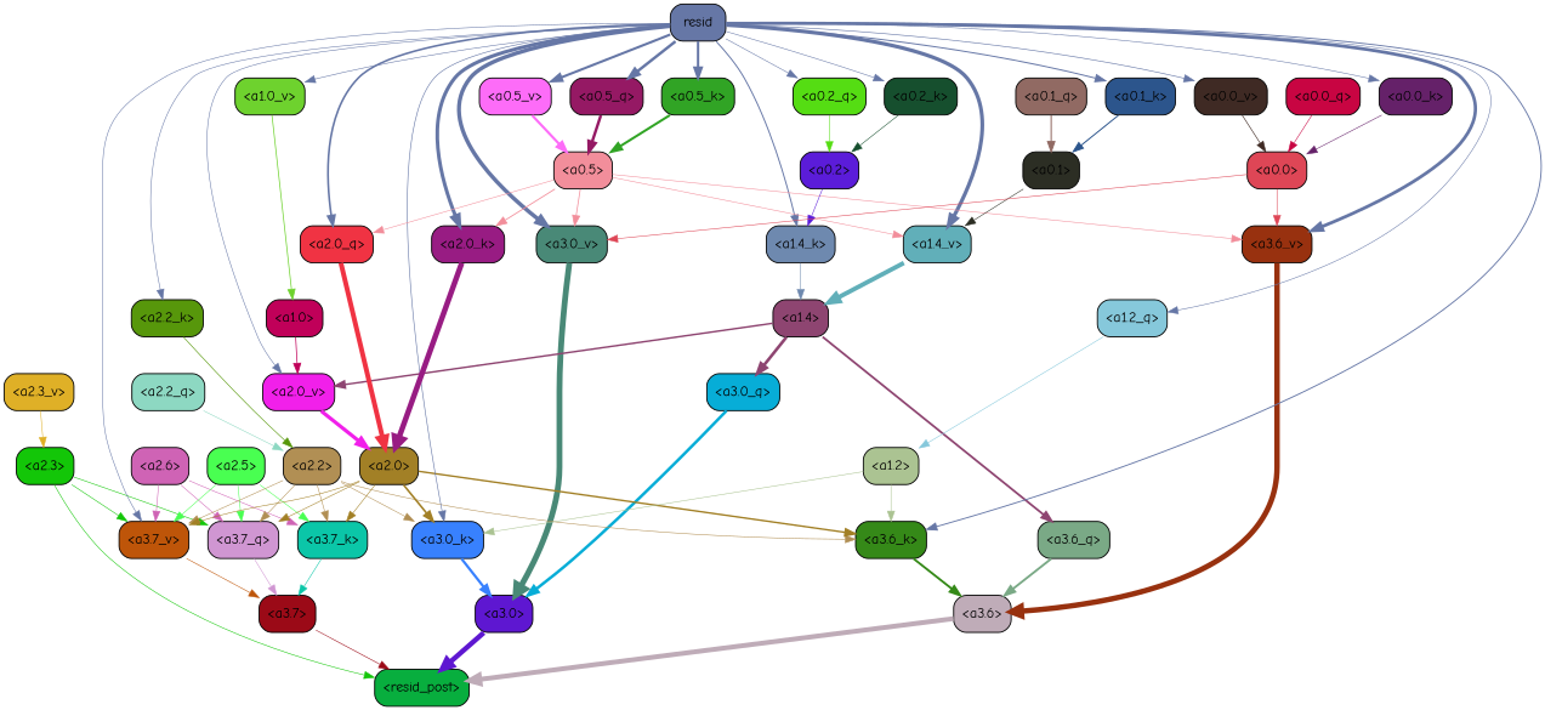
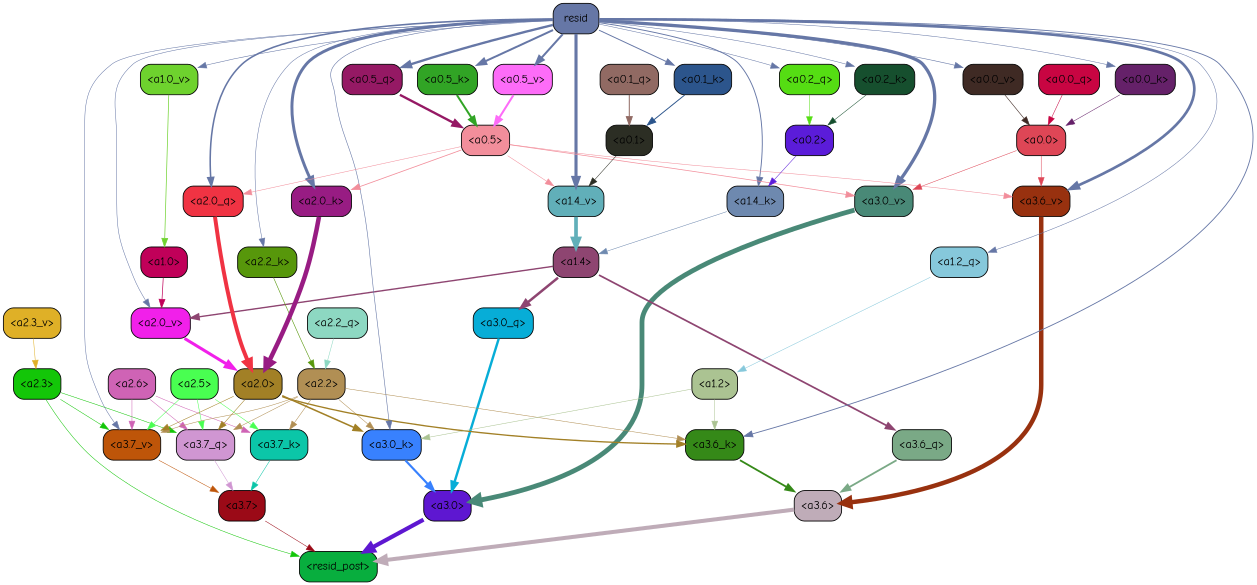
  strict digraph {
    fontname="Comic Neue"
    splines=true
    node [color=black fontname="Comic Neue" shape=box style="filled, rounded"]
    edge [color="#6677a6" fontname="Comic Neue" penwidth=0.6]
    "<a3.7>" [fillcolor="#9b0a17"]
    "<resid_post>" [fillcolor="#08ae3e"]
    "<a3.6>" [fillcolor="#bfacb8"]
    "<a3.0>" [fillcolor="#5e17d1"]
    "<a2.3>" [fillcolor="#13c608"]
    "<a3.7_q>" [fillcolor="#d096d2"]
    "<a3.7_v>" [fillcolor="#be5509"]
    "<a3.7_k>" [fillcolor="#0bc6a8"]
    "<a3.6_q>" [fillcolor="#7aa986"]
    "<a3.0_q>" [fillcolor="#07add7"]
    "<a3.6_k>" [fillcolor="#358918"]
    "<a3.0_k>" [fillcolor="#3881fe"]
    "<a3.6_v>" [fillcolor="#98310f"]
    "<a3.0_v>" [fillcolor="#498977"]
    "<a2.6>" [fillcolor="#cf63b5"]
    "<a2.5>" [fillcolor="#49ff51"]
    "<a2.2>" [fillcolor="#b18f54"]
    "<a2.0>" [fillcolor="#a28026"]
    "<a1.4>" [fillcolor="#8e4571"]
    "<a2.0_v>" [fillcolor="#f120ea"]
    "<a1.2>" [fillcolor="#abc392"]
    n22 [fillcolor="#6677a6" label=resid]
    "<a2.0_q>" [fillcolor="#f03343"]
    "<a2.2_k>" [fillcolor="#57970b"]
    "<a2.0_k>" [fillcolor="#981c83"]
    "<a1.2_q>" [fillcolor="#86c8db"]
    "<a1.4_k>" [fillcolor="#6e89af"]
    "<a1.4_v>" [fillcolor="#61afb9"]
    "<a1.0_v>" [fillcolor="#6ed22e"]
    "<a0.5_q>" [fillcolor="#951964"]
    "<a0.2_q>" [fillcolor="#55dd13"]
    "<a0.5_k>" [fillcolor="#31a425"]
    "<a0.2_k>" [fillcolor="#164f2e"]
    "<a0.1_k>" [fillcolor="#2c558c"]
    "<a0.0_k>" [fillcolor="#652169"]
    "<a0.5_v>" [fillcolor="#fd6cf8"]
    "<a0.0_v>" [fillcolor="#3f2a24"]
    "<a1.0>" [fillcolor="#c00059"]
    "<a0.5>" [fillcolor="#f28e9b"]
    "<a0.2>" [fillcolor="#5b1cd9"]
    "<a0.1>" [fillcolor="#2c2e24"]
    "<a0.0>" [fillcolor="#de4656"]
    "<a2.2_q>" [fillcolor="#8dd8c2"]
    "<a2.3_v>" [fillcolor="#dfb027"]
    "<a0.1_q>" [fillcolor="#916a63"]
    "<a0.0_q>" [fillcolor="#c80542"]
    "<a3.7>" -> "<resid_post>" [color="#9b0a17"]
    "<a3.6>" -> "<resid_post>" [color="#bfacb8" penwidth=4.751592040061951]
    "<a3.0>" -> "<resid_post>" [color="#5e17d1" penwidth=4.904066681861877]
    "<a2.3>" -> "<resid_post>" [color="#13c608"]
    "<a2.3>" -> "<a3.7_q>" [color="#13c608"]
    "<a2.3>" -> "<a3.7_v>" [color="#13c608"]
    "<a3.7_q>" -> "<a3.7>" [color="#d096d2"]
    "<a3.7_v>" -> "<a3.7>" [color="#be5509"]
    "<a3.7_k>" -> "<a3.7>" [color="#0bc6a8"]
    "<a3.6_q>" -> "<a3.6>" [color="#7aa986" penwidth=2.160832464694977]
    "<a3.0_q>" -> "<a3.0>" [color="#07add7" penwidth=2.870753765106201]
    "<a3.6_k>" -> "<a3.6>" [color="#358918" penwidth=2.13908451795578]
    "<a3.0_k>" -> "<a3.0>" [color="#3881fe" penwidth=2.520303964614868]
    "<a3.6_v>" -> "<a3.6>" [color="#98310f" penwidth=5.297133803367615]
    "<a3.0_v>" -> "<a3.0>" [color="#498977" penwidth=5.680712580680847]
    "<a2.6>" -> "<a3.7_q>" [color="#cf63b5"]
    "<a2.6>" -> "<a3.7_v>" [color="#cf63b5"]
    "<a2.6>" -> "<a3.7_k>" [color="#cf63b5"]
    "<a2.5>" -> "<a3.7_q>" [color="#49ff51"]
    "<a2.5>" -> "<a3.7_v>" [color="#49ff51"]
    "<a2.5>" -> "<a3.7_k>" [color="#49ff51"]
    "<a2.2>" -> "<a3.7_q>" [color="#b18f54"]
    "<a2.2>" -> "<a3.7_v>" [color="#b18f54"]
    "<a2.2>" -> "<a3.7_k>" [color="#b18f54"]
    "<a2.2>" -> "<a3.6_k>" [color="#b18f54"]
    "<a2.2>" -> "<a3.0_k>" [color="#b18f54"]
    "<a2.0>" -> "<a3.7_q>" [color="#a28026"]
    "<a2.0>" -> "<a3.7_v>" [color="#a28026"]
-   "<a2.0>" -> "<a3.7_k>" [color="#a28026"]
    "<a2.0>" -> "<a3.6_k>" [color="#a28026" penwidth=1.5897698998451233]
    "<a2.0>" -> "<a3.0_k>" [color="#a28026" penwidth=1.8405593037605286]
    "<a1.4>" -> "<a3.6_q>" [color="#8e4571" penwidth=2.038943290710449]
    "<a1.4>" -> "<a3.0_q>" [color="#8e4571" penwidth=2.9756359085440636]
    "<a1.4>" -> "<a2.0_v>" [color="#8e4571" penwidth=1.6503054380882531]
    "<a2.0_v>" -> "<a2.0>" [color="#f120ea" penwidth=3.5938978791236877]
    "<a1.2>" -> "<a3.6_k>" [color="#abc392"]
    "<a1.2>" -> "<a3.0_k>" [color="#abc392"]
    n22 -> "<a3.7_v>"
    n22 -> "<a3.6_k>" [penwidth=1.046662151813507]
    n22 -> "<a3.0_k>" [penwidth=0.6800519227981567]
    n22 -> "<a3.6_v>" [penwidth=3.1840110421180725]
    n22 -> "<a3.0_v>" [penwidth=3.9005755856633186]
    n22 -> "<a2.0_v>"
    n22 -> "<a2.0_q>" [penwidth=1.85904461145401]
    n22 -> "<a2.2_k>"
    n22 -> "<a2.0_k>" [penwidth=3.5012558698654175]
    n22 -> "<a1.2_q>"
    n22 -> "<a1.4_k>" [penwidth=1.109577551484108]
    n22 -> "<a1.4_v>" [penwidth=3.6756038665771484]
    n22 -> "<a1.0_v>" [penwidth=0.6254805326461792]
    n22 -> "<a0.5_q>" [penwidth=2.7835010029375553]
    n22 -> "<a0.2_q>"
    n22 -> "<a0.5_k>" [penwidth=2.3484474644064903]
    n22 -> "<a0.2_k>"
    n22 -> "<a0.1_k>" [penwidth=1.1292625404894352]
    n22 -> "<a0.0_k>"
    n22 -> "<a0.5_v>" [penwidth=2.386359453201294]
    n22 -> "<a0.0_v>" [penwidth=0.6885302886366844]
    "<a2.0_q>" -> "<a2.0>" [color="#f03343" penwidth=4.690633252263069]
    "<a2.2_k>" -> "<a2.2>" [color="#57970b" penwidth=0.6862771511077881]
    "<a2.0_k>" -> "<a2.0>" [color="#981c83" penwidth=5.3401959836483]
    "<a1.2_q>" -> "<a1.2>" [color="#86c8db"]
    "<a1.4_k>" -> "<a1.4>" [color="#6e89af"]
    "<a1.4_v>" -> "<a1.4>" [color="#61afb9" penwidth=4.380064785480499]
    "<a1.0_v>" -> "<a1.0>" [color="#6ed22e" penwidth=0.8271287679672241]
    "<a0.5_q>" -> "<a0.5>" [color="#951964" penwidth=2.783491373062134]
    "<a0.2_q>" -> "<a0.2>" [color="#55dd13"]
    "<a0.5_k>" -> "<a0.5>" [color="#31a425" penwidth=2.3484413623809814]
    "<a0.2_k>" -> "<a0.2>" [color="#164f2e"]
    "<a0.1_k>" -> "<a0.1>" [color="#2c558c" penwidth=1.1292529106140137]
    "<a0.0_k>" -> "<a0.0>" [color="#652169"]
    "<a0.5_v>" -> "<a0.5>" [color="#fd6cf8" penwidth=2.4365723617374897]
    "<a0.0_v>" -> "<a0.0>" [color="#3f2a24" penwidth=0.6885303854942322]
    "<a1.0>" -> "<a2.0_v>" [color="#c00059" penwidth=0.8279995210468769]
    "<a0.5>" -> "<a3.6_v>" [color="#f28e9b"]
    "<a0.5>" -> "<a3.0_v>" [color="#f28e9b" penwidth=0.8493617177009583]
    "<a0.5>" -> "<a2.0_q>" [color="#f28e9b"]
    "<a0.5>" -> "<a2.0_k>" [color="#f28e9b" penwidth=0.9490888118743896]
    "<a0.5>" -> "<a1.4_v>" [color="#f28e9b" penwidth=0.6066105961799622]
    "<a0.2>" -> "<a1.4_k>" [color="#5b1cd9"]
    "<a0.1>" -> "<a1.4_v>" [color="#2c2e24"]
    "<a0.0>" -> "<a3.6_v>" [color="#de4656"]
    "<a0.0>" -> "<a3.0_v>" [color="#de4656"]
    "<a2.2_q>" -> "<a2.2>" [color="#8dd8c2" penwidth=0.6160273104906082]
    "<a2.3_v>" -> "<a2.3>" [color="#dfb027"]
    "<a0.1_q>" -> "<a0.1>" [color="#916a63" penwidth=1.1970256567001343]
    "<a0.0_q>" -> "<a0.0>" [color="#c80542"]
  }
